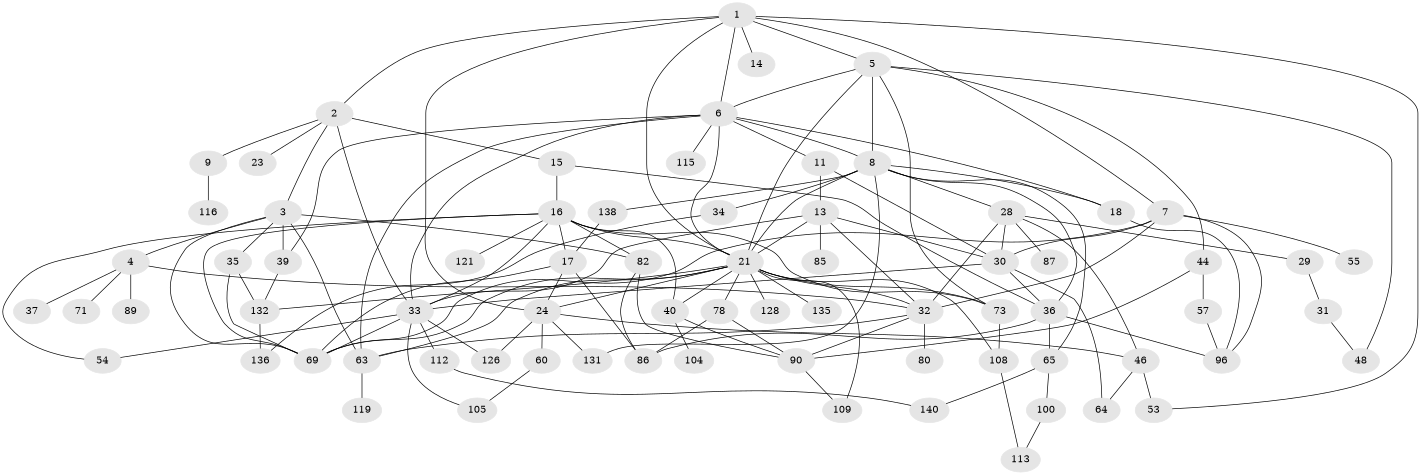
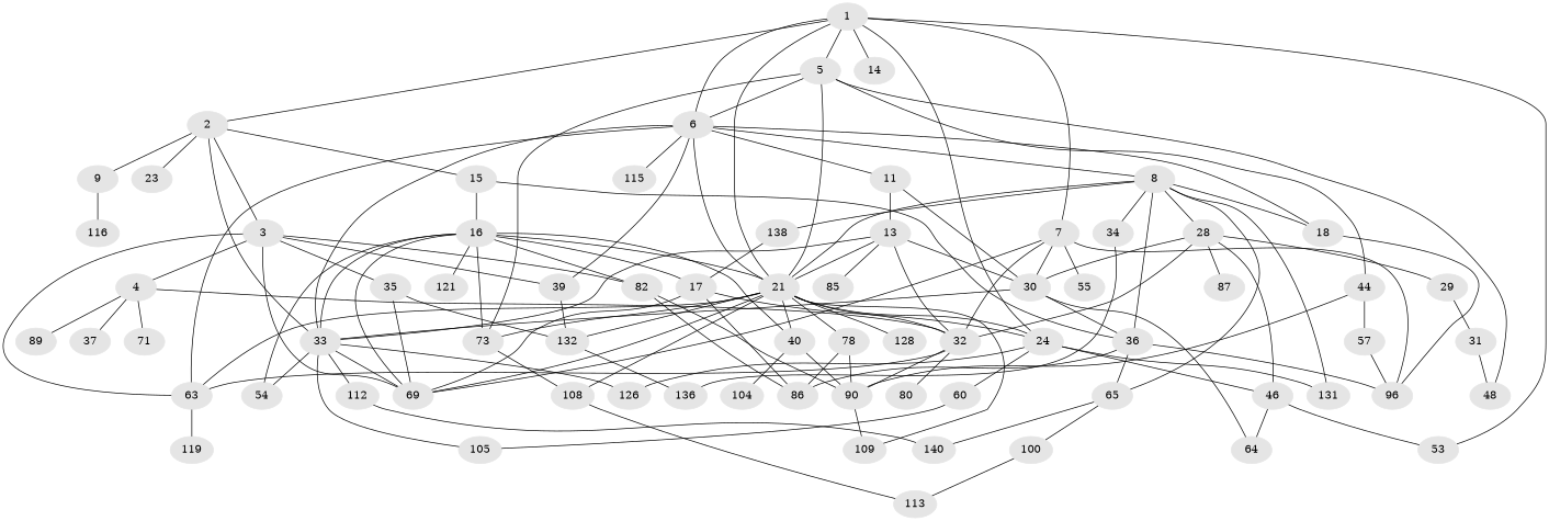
  graph {
    node [color=gray90 style=filled]
    1
    2
    5 [super="+12"]
    6 [super="+52"]
    7 [super="+22"]
    14 [super="+130"]
    21 [super="+25+59"]
    24 [super="+47"]
    53
    3
    9
    15
    23
    33 [super="+43"]
    8 [super="+27+10+19"]
    44 [super="+50+81"]
    48 [super="+145"]
    73
    39 [super="+76"]
    63 [super="+68+102"]
    11
    18 [super="+84+78"]
    115
    69 [super="+120+124"]
    32 [super="+75"]
    30 [super="+41"]
    55
    96
    40
    n30 [label=78 super="+144"]
    108
    109 [super="+133"]
    128
    132
-   135 [super="+139"]
    131
    46 [super="+70"]
    60
    126
    4
    35 [super="+129"]
    82 [super="+123+107"]
    116
    36 [super="+99+61"]
    16 [super="+20+98"]
    54
    105
    112
    37
    71
    89
    119
    86 [super="+93+94"]
    90 [super="+111"]
    80
    28
    34 [super="+127"]
    65 [super="+88"]
    138
    57
    13 [super="+125+101"]
    17 [super="+38+137+118"]
    64 [super="+66"]
    29
    87
    136
    100
    140
    85
    121 [super="+146"]
    104
    113
    31 [super="+56"]
    1 -- 2
    1 -- 5
    1 -- 6
    1 -- 7
    1 -- 14
    1 -- 21
    1 -- 24
    1 -- 53
    2 -- 3
    2 -- 9
    2 -- 15
    2 -- 23
    2 -- 33
    5 -- 6
    5 -- 21
-   5 -- 8
    5 -- 44
    5 -- 48
    5 -- 73
    6 -- 21
    6 -- 33
    6 -- 8
    6 -- 39
    6 -- 63
    6 -- 11
    6 -- 18
    6 -- 115
    7 -- 69
    7 -- 32 [weight=2]
    7 -- 30
    7 -- 55
    7 -- 96
    21 -- 24
    21 -- 73
    21 -- 63
    21 -- 69
    21 -- 32
    21 -- 40
    21 -- n30
    21 -- 108
    21 -- 109
    21 -- 128
    21 -- 132
-   21 -- 135 [weight=2]
    24 -- 131
    24 -- 46
    24 -- 60
    24 -- 126
    3 -- 39
    3 -- 63
    3 -- 69
    3 -- 4
    3 -- 35
    3 -- 82
    9 -- 116
    15 -- 36
    15 -- 16
    33 -- 69
    33 -- 126
    33 -- 54
    33 -- 105
    33 -- 112
    8 -- 21
    8 -- 18 [weight=2]
    8 -- 131
    8 -- 36
    8 -- 28
    8 -- 34
    8 -- 65
    8 -- 138 [weight=2]
    44 -- 90
    44 -- 57
    73 -- 108
    39 -- 132
    63 -- 119
    11 -- 30
    11 -- 13
    18 -- 96
    32 -- 63
    32 -- 90
    32 -- 80
    30 -- 33
    30 -- 36
    30 -- 64
    40 -- 90
    40 -- 104
    n30 -- 86
    n30 -- 90
    108 -- 113
    132 -- 136
    46 -- 53
    46 -- 64
    60 -- 105
    4 -- 32
    4 -- 37
    4 -- 71
    4 -- 89
    35 -- 69 [weight=2]
    35 -- 132
    82 -- 86
    82 -- 90
    36 -- 96
    36 -- 86
    36 -- 65
    16 -- 21
    16 -- 33
    16 -- 73
    16 -- 69
    16 -- 40
    16 -- 82
    16 -- 54
    16 -- 17
    16 -- 121
    112 -- 140
    90 -- 109
    28 -- 32
    28 -- 30
    28 -- 46
    28 -- 29
    28 -- 87
    34 -- 136
    65 -- 100
    65 -- 140
    138 -- 17
    57 -- 96
    13 -- 21
    13 -- 33
    13 -- 32
    13 -- 30
    13 -- 85
    17 -- 24
    17 -- 69
    17 -- 86 [weight=2]
    29 -- 31
    100 -- 113
    31 -- 48
  }
